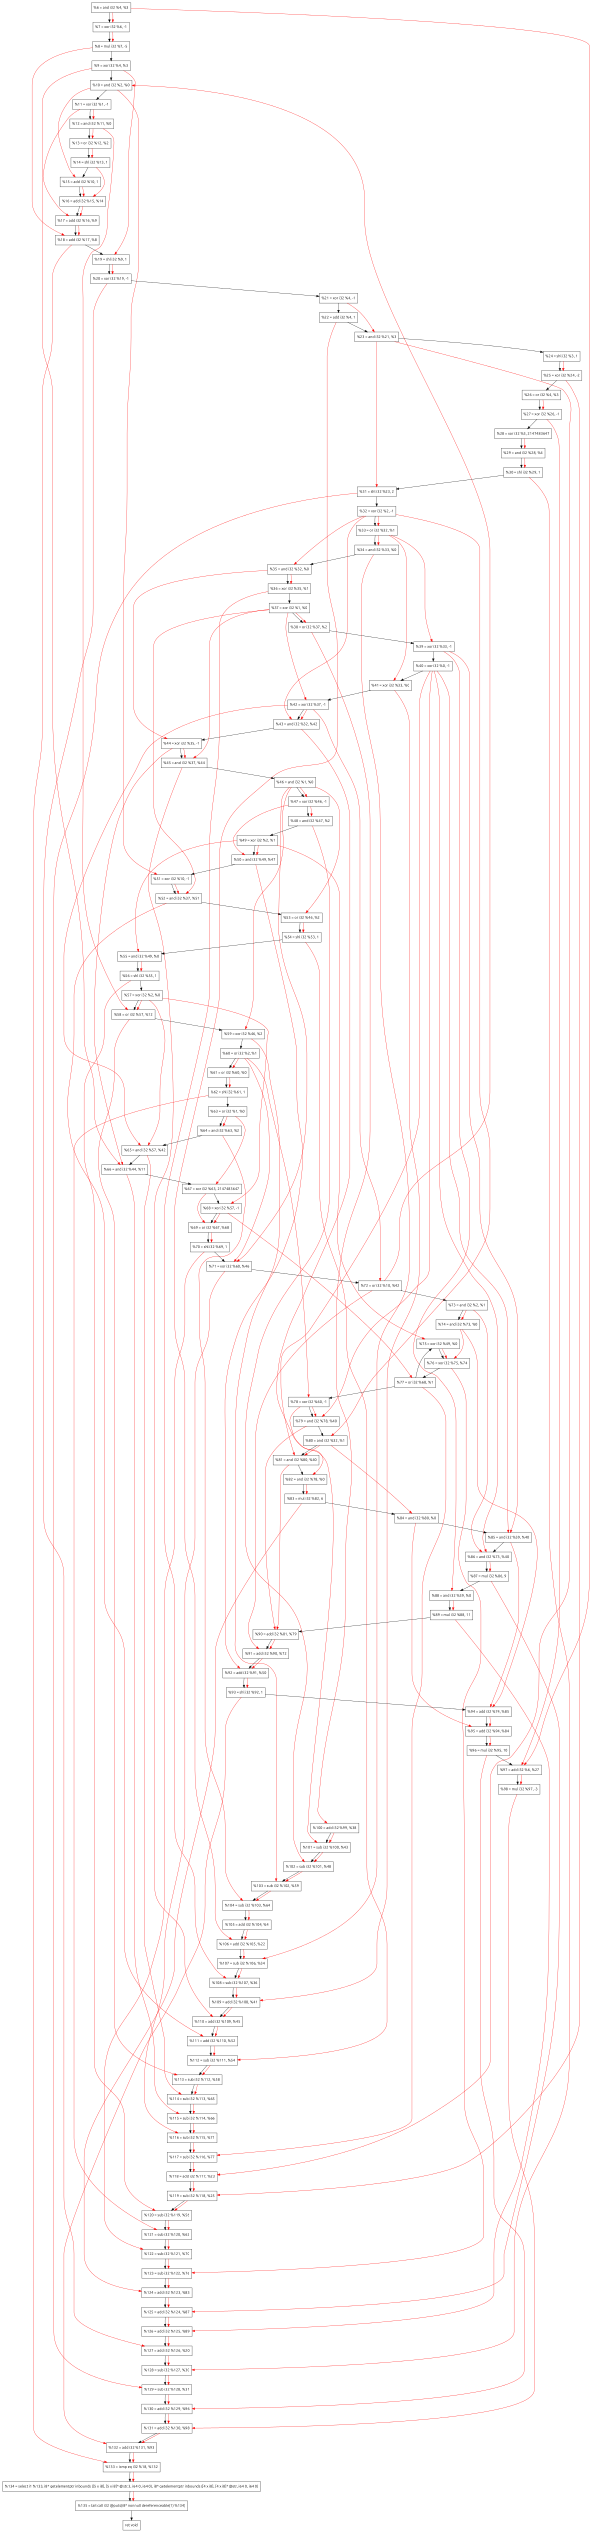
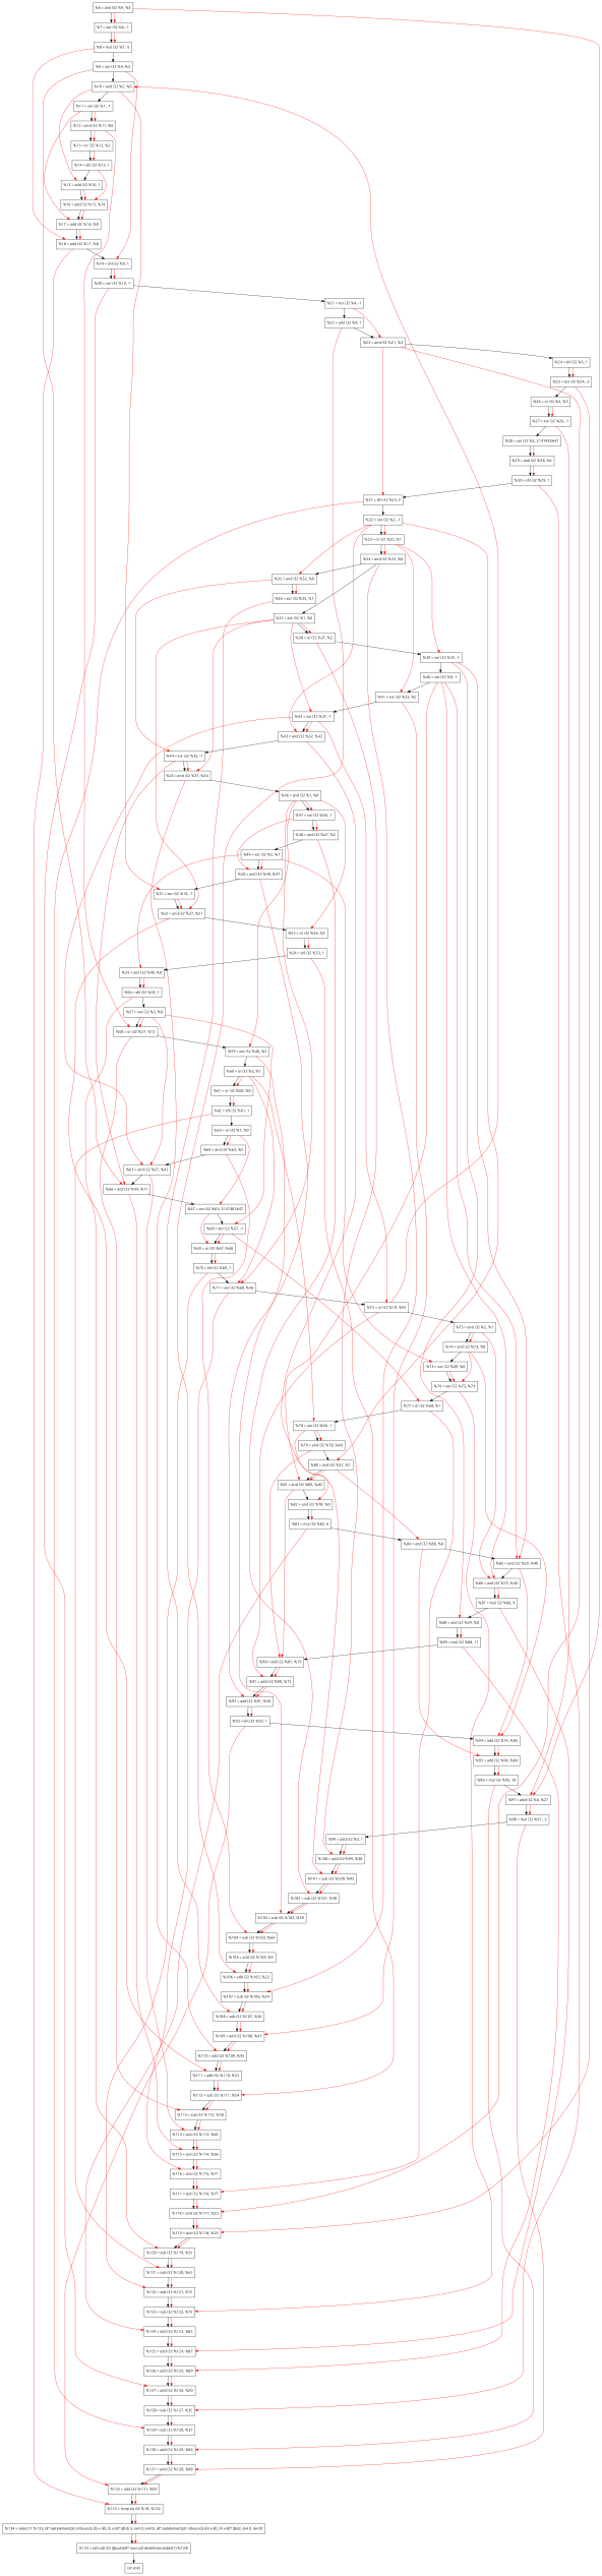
  digraph {
    fontname=Ubuntu
    node [fontname=Ubuntu shape=record]
    edge [fontname=Ubuntu color=red]
    n1 [label="  %6 = and i32 %4, %3"]
    n2 [label="  %7 = xor i32 %6, -1"]
    n3 [label="  %97 = add i32 %6, %27"]
    n4 [label="  %8 = mul i32 %7, -5"]
    n5 [label="  %98 = mul i32 %97, -3"]
    n6 [label="  %9 = xor i32 %4, %3"]
    n7 [label="  %18 = add i32 %17, %8"]
    n8 [label="  %10 = and i32 %2, %0"]
    n9 [label="  %17 = add i32 %16, %9"]
    n10 [label="  %19 = shl i32 %9, 1"]
    n11 [label="  %133 = icmp eq i32 %18, %132"]
    n12 [label="  %11 = xor i32 %1, -1"]
    n13 [label="  %15 = add i32 %10, 1"]
    n14 [label="  %51 = xor i32 %10, -1"]
    n15 [label="  %20 = xor i32 %19, -1"]
    n16 [label="  %12 = and i32 %11, %0"]
    n17 [label="  %66 = and i32 %44, %11"]
    n18 [label="  %16 = add i32 %15, %14"]
    n19 [label="  %52 = and i32 %37, %51"]
    n20 [label="  %72 = or i32 %10, %42"]
    n21 [label="  %73 = and i32 %2, %1"]
    n22 [label="  %91 = add i32 %90, %72"]
    n23 [label="  %13 = or i32 %12, %2"]
    n24 [label="  %58 = or i32 %57, %12"]
    n25 [label="  %67 = xor i32 %63, 2147483647"]
    n26 [label="  %115 = sub i32 %114, %66"]
    n27 [label="  %14 = shl i32 %13, 1"]
    n28 [label="  %59 = xor i32 %46, %2"]
    n29 [label="  %113 = sub i32 %112, %58"]
    n30 [label="  %134 = select i1 %133, i8* getelementptr inbounds ([5 x i8], [5 x i8]* @str.3, i64 0, i64 0), i8* getelementptr inbounds ([4 x i8], [4 x i8]* @str, i64 0, i64 0)"]
    n31 [label="  %21 = xor i32 %4, -1"]
    n32 [label="  %127 = add i32 %126, %20"]
    n33 [label="  %22 = add i32 %4, 1"]
    n34 [label="  %23 = and i32 %21, %3"]
    n35 [label="  %128 = sub i32 %127, %30"]
    n36 [label="  %106 = add i32 %105, %22"]
    n37 [label="  %24 = shl i32 %3, 1"]
    n38 [label="  %31 = shl i32 %23, 2"]
    n39 [label="  %118 = add i32 %117, %23"]
    n40 [label="  %107 = sub i32 %106, %34"]
    n41 [label="  %25 = xor i32 %24, -2"]
    n42 [label="  %32 = xor i32 %2, -1"]
    n43 [label="  %129 = sub i32 %128, %31"]
    n44 [label="  %119 = sub i32 %118, %25"]
    n45 [label="  %26 = or i32 %4, %3"]
    n46 [label="  %27 = xor i32 %26, -1"]
    n47 [label="  %120 = sub i32 %119, %56"]
    n48 [label="  %28 = xor i32 %3, 2147483647"]
    n49 [label="  %29 = and i32 %28, %4"]
    n50 [label="  %30 = shl i32 %29, 1"]
    n51 [label="  %33 = or i32 %32, %1"]
    n52 [label="  %35 = and i32 %32, %0"]
    n53 [label="  %43 = and i32 %32, %42"]
    n54 [label="  %80 = and i32 %32, %1"]
    n55 [label="  %130 = add i32 %129, %96"]
    n56 [label="  %34 = and i32 %33, %0"]
    n57 [label="  %39 = xor i32 %33, -1"]
    n58 [label="  %41 = xor i32 %33, %0"]
    n59 [label="  %36 = xor i32 %35, %1"]
    n60 [label="  %44 = xor i32 %35, -1"]
    n61 [label="  %101 = sub i32 %100, %43"]
    n62 [label="  %81 = and i32 %80, %40"]
    n63 [label="  %84 = and i32 %80, %0"]
    n64 [label="  %40 = xor i32 %0, -1"]
    n65 [label="  %85 = and i32 %39, %40"]
    n66 [label="  %88 = and i32 %39, %0"]
    n67 [label="  %42 = xor i32 %37, -1"]
    n68 [label="  %109 = add i32 %108, %41"]
    n69 [label="  %108 = sub i32 %107, %36"]
    n70 [label="  %37 = xor i32 %1, %0"]
    n71 [label="  %45 = and i32 %37, %44"]
    n72 [label="  %38 = or i32 %37, %2"]
    n73 [label="  %100 = add i32 %99, %38"]
    n74 [label="  %65 = and i32 %57, %42"]
    n75 [label="  %46 = and i32 %1, %0"]
    n76 [label="  %110 = add i32 %109, %45"]
    n77 [label="  %53 = or i32 %46, %2"]
    n78 [label="  %111 = add i32 %110, %52"]
    n79 [label="  %79 = and i32 %78, %40"]
    n80 [label="  %86 = and i32 %73, %40"]
    n81 [label="  %94 = add i32 %74, %85"]
    n82 [label="  %89 = mul i32 %88, 11"]
    n83 [label="  %90 = add i32 %81, %79"]
    n84 [label="  %82 = and i32 %78, %0"]
    n85 [label="  %87 = mul i32 %86, 9"]
    n86 [label="  %114 = sub i32 %113, %65"]
    n87 [label="  %102 = sub i32 %101, %48"]
    n88 [label="  %47 = xor i32 %46, -1"]
    n89 [label="  %71 = xor i32 %60, %46"]
    n90 [label="  %48 = and i32 %47, %2"]
    n91 [label="  %50 = and i32 %49, %47"]
    n92 [label="  %54 = shl i32 %53, 1"]
    n93 [label="  %60 = or i32 %2, %1"]
    n94 [label="  %103 = sub i32 %102, %59"]
    n95 [label="  %116 = sub i32 %115, %71"]
    n96 [label="  %49 = xor i32 %2, %1"]
    n97 [label="  %92 = add i32 %91, %50"]
    n98 [label="  %55 = and i32 %49, %0"]
    n99 [label="  %75 = xor i32 %49, %0"]
    n100 [label="  %56 = shl i32 %55, 1"]
    n101 [label="  %76 = xor i32 %75, %74"]
    n102 [label="  %93 = shl i32 %92, 1"]
    n103 [label="  %112 = sub i32 %111, %54"]
    n104 [label="  %57 = xor i32 %2, %0"]
    n105 [label="  %68 = xor i32 %57, -1"]
    n106 [label="  %121 = sub i32 %120, %62"]
    n107 [label="  %69 = or i32 %67, %68"]
    n108 [label="  %77 = or i32 %68, %1"]
    n109 [label="  %61 = or i32 %60, %0"]
    n110 [label="  %78 = xor i32 %60, -1"]
    n111 [label="  %104 = sub i32 %103, %64"]
    n112 [label="  %62 = shl i32 %61, 1"]
    n113 [label="  %63 = or i32 %1, %0"]
    n114 [label="  %64 = and i32 %63, %2"]
    n115 [label="  %122 = sub i32 %121, %70"]
    n116 [label="  %105 = add i32 %104, %4"]
    n117 [label="  %70 = shl i32 %69, 1"]
    n118 [label="  %117 = sub i32 %116, %77"]
    n119 [label="  %123 = sub i32 %122, %76"]
    n120 [label="  %74 = and i32 %73, %0"]
    n121 [label="  %95 = add i32 %94, %84"]
    n122 [label="  %124 = add i32 %123, %83"]
    n123 [label="  %83 = mul i32 %82, 6"]
    n124 [label="  %125 = add i32 %124, %87"]
    n125 [label="  %96 = mul i32 %95, 10"]
    n126 [label="  %126 = add i32 %125, %89"]
    n127 [label="  %132 = add i32 %131, %93"]
    n128 [label="  %131 = add i32 %130, %98"]
+   n129 [label="  %99 = add i32 %3, 1"]
    n130 [label="  %135 = tail call i32 @puts(i8* nonnull dereferenceable(1) %134)"]
    n131 [label="  ret void"]
    n1 -> n2 [color=""]
    n1 -> n2
    n1 -> n3
    n2 -> n4 [color=""]
    n2 -> n4
    n3 -> n5 [color=""]
    n3 -> n5
    n4 -> n6 [color=""]
    n4 -> n7
    n5 -> n128
+   n5 -> n129 [color=""]
    n6 -> n8 [color=""]
    n6 -> n9
    n6 -> n10
    n7 -> n10 [color=""]
    n7 -> n11
    n8 -> n12 [color=""]
    n8 -> n13
    n8 -> n14
    n9 -> n7 [color=""]
    n9 -> n7
    n10 -> n15 [color=""]
    n10 -> n15
    n11 -> n30 [color=""]
    n11 -> n30
    n12 -> n16 [color=""]
    n12 -> n16
    n12 -> n17
    n13 -> n18 [color=""]
    n13 -> n18
    n14 -> n19 [color=""]
    n14 -> n19
    n15 -> n31 [color=""]
    n15 -> n32
    n16 -> n23 [color=""]
    n16 -> n23
    n16 -> n24
    n17 -> n25 [color=""]
    n17 -> n26
    n18 -> n9 [color=""]
    n18 -> n9
    n19 -> n77 [color=""]
    n19 -> n78
    n20 -> n8
    n20 -> n21 [color=""]
    n20 -> n22
    n21 -> n80
    n21 -> n120 [color=""]
    n21 -> n120
    n22 -> n97 [color=""]
    n22 -> n97
    n23 -> n27 [color=""]
    n23 -> n27
    n24 -> n28 [color=""]
    n24 -> n29
    n25 -> n105 [color=""]
    n25 -> n107
    n26 -> n95 [color=""]
    n26 -> n95
    n27 -> n13 [color=""]
    n27 -> n18
    n28 -> n93 [color=""]
    n28 -> n94
    n29 -> n86 [color=""]
    n29 -> n86
    n30 -> n130 [color=""]
    n30 -> n130
    n31 -> n33 [color=""]
    n31 -> n34
    n32 -> n35 [color=""]
    n32 -> n35
    n33 -> n34 [color=""]
    n33 -> n36
    n34 -> n37 [color=""]
    n34 -> n38
    n34 -> n39
    n35 -> n43 [color=""]
    n35 -> n43
    n36 -> n40 [color=""]
    n36 -> n40
    n37 -> n41 [color=""]
    n37 -> n41
    n38 -> n42 [color=""]
    n38 -> n43
    n39 -> n44 [color=""]
    n39 -> n44
    n40 -> n69 [color=""]
    n40 -> n69
    n41 -> n44
    n41 -> n45 [color=""]
    n42 -> n51 [color=""]
    n42 -> n51
    n42 -> n52
    n42 -> n53
    n42 -> n54
    n43 -> n55 [color=""]
    n43 -> n55
    n44 -> n47 [color=""]
    n44 -> n47
    n45 -> n46 [color=""]
    n45 -> n46
    n46 -> n3
    n46 -> n48 [color=""]
    n47 -> n106 [color=""]
    n47 -> n106
    n48 -> n49 [color=""]
    n48 -> n49
    n49 -> n50 [color=""]
    n49 -> n50
    n50 -> n35
    n50 -> n38 [color=""]
    n51 -> n56 [color=""]
    n51 -> n56
    n51 -> n57
    n51 -> n58
    n52 -> n59 [color=""]
    n52 -> n59
    n52 -> n60
    n53 -> n60 [color=""]
    n53 -> n61
    n54 -> n62 [color=""]
    n54 -> n62
    n54 -> n63
    n55 -> n128 [color=""]
    n55 -> n128
    n56 -> n40
    n56 -> n52 [color=""]
    n57 -> n64 [color=""]
    n57 -> n65
    n57 -> n66
    n58 -> n67 [color=""]
    n58 -> n68
    n59 -> n69
-   n59 -> n70 [color=""]
+   n56 -> n70 [color=""]
    n60 -> n17
    n60 -> n71 [color=""]
    n60 -> n71
    n61 -> n87 [color=""]
    n61 -> n87
    n62 -> n83
    n62 -> n84 [color=""]
    n63 -> n65 [color=""]
    n63 -> n121
    n64 -> n58 [color=""]
    n64 -> n62
    n64 -> n65
-   n64 -> n79
    n64 -> n80
    n65 -> n80 [color=""]
    n65 -> n81
    n66 -> n82 [color=""]
    n66 -> n82
    n67 -> n20
    n67 -> n53 [color=""]
    n67 -> n53
    n67 -> n74
    n68 -> n76 [color=""]
    n68 -> n76
    n69 -> n68 [color=""]
    n69 -> n68
    n70 -> n19
    n70 -> n67
    n70 -> n71
    n70 -> n72 [color=""]
    n70 -> n72
    n71 -> n75 [color=""]
    n71 -> n76
    n72 -> n57 [color=""]
    n72 -> n73
    n73 -> n61 [color=""]
    n73 -> n61
    n74 -> n17 [color=""]
    n74 -> n86
    n75 -> n28
    n75 -> n77
    n75 -> n88 [color=""]
    n75 -> n88
    n75 -> n89
    n76 -> n78 [color=""]
    n76 -> n78
    n77 -> n92 [color=""]
    n77 -> n92
    n78 -> n103 [color=""]
    n78 -> n103
    n79 -> n54 [color=""]
    n79 -> n83
    n80 -> n85 [color=""]
    n80 -> n85
    n81 -> n121 [color=""]
    n81 -> n121
    n82 -> n83 [color=""]
    n82 -> n126
    n83 -> n22 [color=""]
    n83 -> n22
    n84 -> n123 [color=""]
    n84 -> n123
    n85 -> n66 [color=""]
    n85 -> n124
    n86 -> n26 [color=""]
    n86 -> n26
    n87 -> n94 [color=""]
    n87 -> n94
    n88 -> n90 [color=""]
    n88 -> n90
    n88 -> n91
    n89 -> n20 [color=""]
    n89 -> n95
    n90 -> n87
    n90 -> n96 [color=""]
    n91 -> n14 [color=""]
    n91 -> n97
    n92 -> n98 [color=""]
    n92 -> n103
    n93 -> n89
    n93 -> n109 [color=""]
    n93 -> n109
    n93 -> n110
    n94 -> n111 [color=""]
    n94 -> n111
    n95 -> n118 [color=""]
    n95 -> n118
    n96 -> n91 [color=""]
    n96 -> n91
    n96 -> n98
    n96 -> n99
    n97 -> n102 [color=""]
    n97 -> n102
    n98 -> n100 [color=""]
    n98 -> n100
    n99 -> n101 [color=""]
    n99 -> n101
    n100 -> n47
    n100 -> n104 [color=""]
    n101 -> n108 [color=""]
    n101 -> n119
    n102 -> n81 [color=""]
    n102 -> n127
    n103 -> n29 [color=""]
    n103 -> n29
    n104 -> n24 [color=""]
    n104 -> n24
    n104 -> n74
    n104 -> n105
    n105 -> n107 [color=""]
    n105 -> n107
    n105 -> n108
    n106 -> n115 [color=""]
    n106 -> n115
    n107 -> n117 [color=""]
    n107 -> n117
    n108 -> n110 [color=""]
    n108 -> n118
    n109 -> n112 [color=""]
    n109 -> n112
    n110 -> n79 [color=""]
    n110 -> n79
    n110 -> n84
    n111 -> n116 [color=""]
    n111 -> n116
    n112 -> n106
    n112 -> n113 [color=""]
    n113 -> n25
    n113 -> n114 [color=""]
    n113 -> n114
    n114 -> n74 [color=""]
    n114 -> n111
    n115 -> n119 [color=""]
    n115 -> n119
    n116 -> n36 [color=""]
    n116 -> n36
    n117 -> n89 [color=""]
    n117 -> n115
    n118 -> n39 [color=""]
    n118 -> n39
    n119 -> n122 [color=""]
    n119 -> n122
    n120 -> n81
-   n108 -> n99 [color=""]
+   n120 -> n99 [color=""]
    n120 -> n101
    n121 -> n125 [color=""]
    n121 -> n125
    n122 -> n124 [color=""]
    n122 -> n124
    n123 -> n63 [color=""]
    n123 -> n122
    n124 -> n126 [color=""]
    n124 -> n126
    n125 -> n3 [color=""]
    n125 -> n55
    n126 -> n32 [color=""]
    n126 -> n32
    n127 -> n11 [color=""]
    n127 -> n11
    n128 -> n127 [color=""]
    n128 -> n127
+   n129 -> n73 [color=""]
+   n129 -> n73
    n130 -> n131 [color=""]
  }
